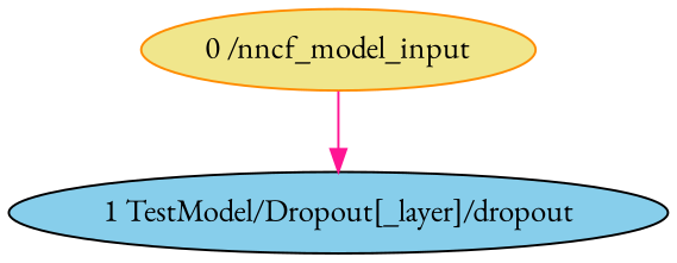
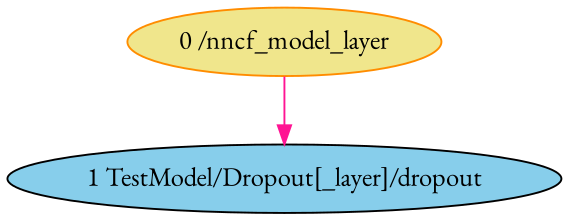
  strict digraph {
    fontname="EB Garamond"
    node [style=filled fontname="EB Garamond"]
-   "0 /nncf_model_input" [type=nncf_model_input fillcolor=khaki color=darkorange]
+   "0 /nncf_model_input" [type=nncf_model_input fillcolor=khaki color=darkorange label="0 /nncf_model_layer"]
    "1 TestModel/Dropout[_layer]/dropout" [scope="TestModel/Dropout[_layer]" type=dropout fillcolor=skyblue color=black]
    "0 /nncf_model_input" -> "1 TestModel/Dropout[_layer]/dropout" [color=deeppink fontname="EB Garamond"]
  }
